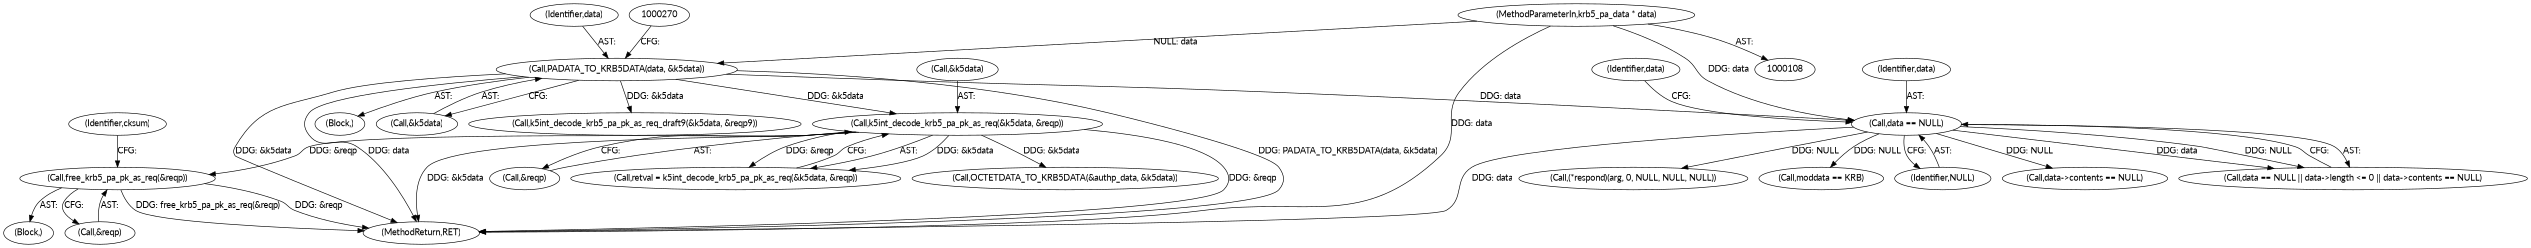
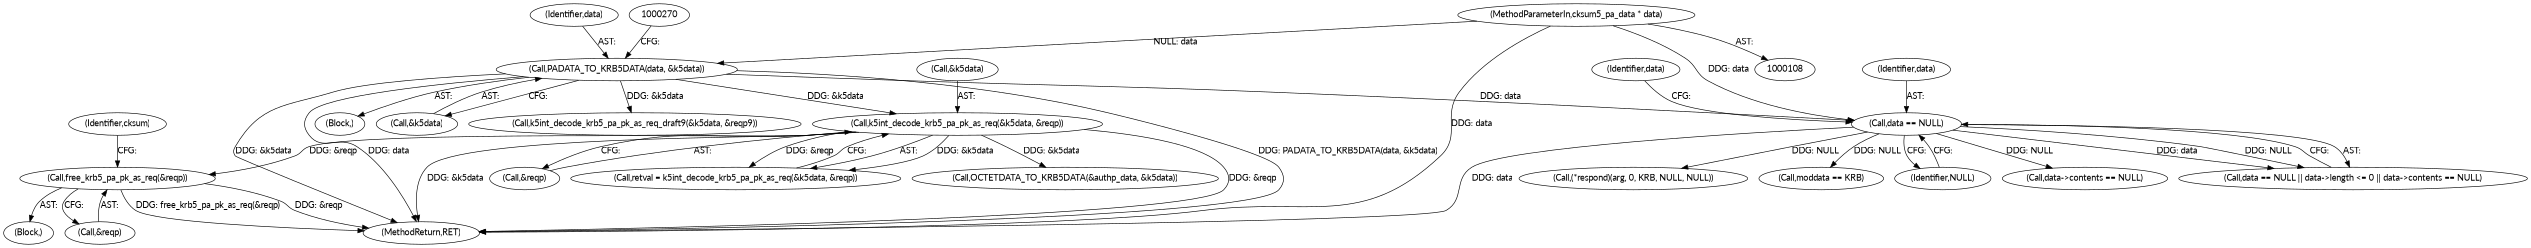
  digraph {
    fontname=Lato
    node [fontname=Lato]
    edge [fontname=Lato]
    n1 [label="(Call,free_krb5_pa_pk_as_req(&reqp))"]
    n2 [label="(MethodReturn,RET)"]
    n3 [label="(Call,&reqp)"]
    n4 [label="(Block,)"]
    n5 [label="(Call,k5int_decode_krb5_pa_pk_as_req(&k5data, &reqp))"]
    n6 [label="(Call,&reqp)"]
    n7 [label="(Call,retval = k5int_decode_krb5_pa_pk_as_req(&k5data, &reqp))"]
    n8 [label="(Call,OCTETDATA_TO_KRB5DATA(&authp_data, &k5data))"]
    n9 [label="(Call,PADATA_TO_KRB5DATA(data, &k5data))"]
    n10 [label="(Block,)"]
    n11 [label="(Call,&k5data)"]
    n12 [label="(Call,k5int_decode_krb5_pa_pk_as_req_draft9(&k5data, &reqp9))"]
    n13 [label="(Call,data == NULL)"]
    n14 [label="(Call,data == NULL || data->length <= 0 || data->contents == NULL)"]
-   n15 [label="(Call,(*respond)(arg, 0, NULL, NULL, NULL))"]
+   n15 [label="(Call,(*respond)(arg, 0, KRB, NULL, NULL))"]
    n16 [label="(Call,moddata == KRB)"]
    n17 [label="(Identifier,NULL)"]
    n18 [label="(Call,data->contents == NULL)"]
-   n19 [label="(MethodParameterIn,krb5_pa_data * data)"]
+   n19 [label="(MethodParameterIn,cksum5_pa_data * data)"]
    1000108
    n21 [label="(Identifier,data)"]
    n22 [label="(Identifier,data)"]
    n23 [label="(Identifier,data)"]
    n24 [label="(Call,&k5data)"]
    n25 [label="(Identifier,cksum)"]
    1000270
    n1 -> n2 [label="DDG: free_krb5_pa_pk_as_req(&reqp)"]
    n1 -> n2 [label="DDG: &reqp"]
    n1 -> n3 [label="CFG: "]
    n1 -> n4 [label="AST: "]
    n3 -> n1 [label="AST: "]
    n5 -> n1 [label="DDG: &reqp"]
    n5 -> n2 [label="DDG: &k5data"]
    n5 -> n2 [label="DDG: &reqp"]
    n5 -> n6 [label="CFG: "]
    n5 -> n7 [label="AST: "]
    n5 -> n7 [label="DDG: &k5data"]
    n5 -> n7 [label="DDG: &reqp"]
    n5 -> n8 [label="DDG: &k5data"]
    n6 -> n5 [label="AST: "]
    n7 -> n5 [label="CFG: "]
    n9 -> n2 [label="DDG: data"]
    n9 -> n2 [label="DDG: PADATA_TO_KRB5DATA(data, &k5data)"]
    n9 -> n2 [label="DDG: &k5data"]
    n9 -> n5 [label="DDG: &k5data"]
    n9 -> n10 [label="AST: "]
    n9 -> n11 [label="CFG: "]
    n9 -> n12 [label="DDG: &k5data"]
    n9 -> n13 [label="DDG: data"]
    n11 -> n9 [label="AST: "]
    n13 -> n2 [label="DDG: data"]
    n13 -> n14 [label="AST: "]
    n13 -> n14 [label="DDG: data"]
    n13 -> n14 [label="DDG: NULL"]
    n13 -> n15 [label="DDG: NULL"]
    n13 -> n16 [label="DDG: NULL"]
    n13 -> n17 [label="CFG: "]
    n13 -> n18 [label="DDG: NULL"]
    n14 -> n13 [label="CFG: "]
-   n17 -> n13 [label="AST: "]
+   n17 -> n13 [label="CFG: "]
    n19 -> n2 [label="DDG: data"]
    n19 -> n9 [label="NULL: data"]
    n19 -> n13 [label="DDG: data"]
    n19 -> 1000108 [label="AST: "]
    n21 -> n13 [label="AST: "]
    n22 -> n9 [label="AST: "]
    n23 -> n13 [label="CFG: "]
    n24 -> n5 [label="AST: "]
    n25 -> n1 [label="CFG: "]
    1000270 -> n9 [label="CFG: "]
  }
